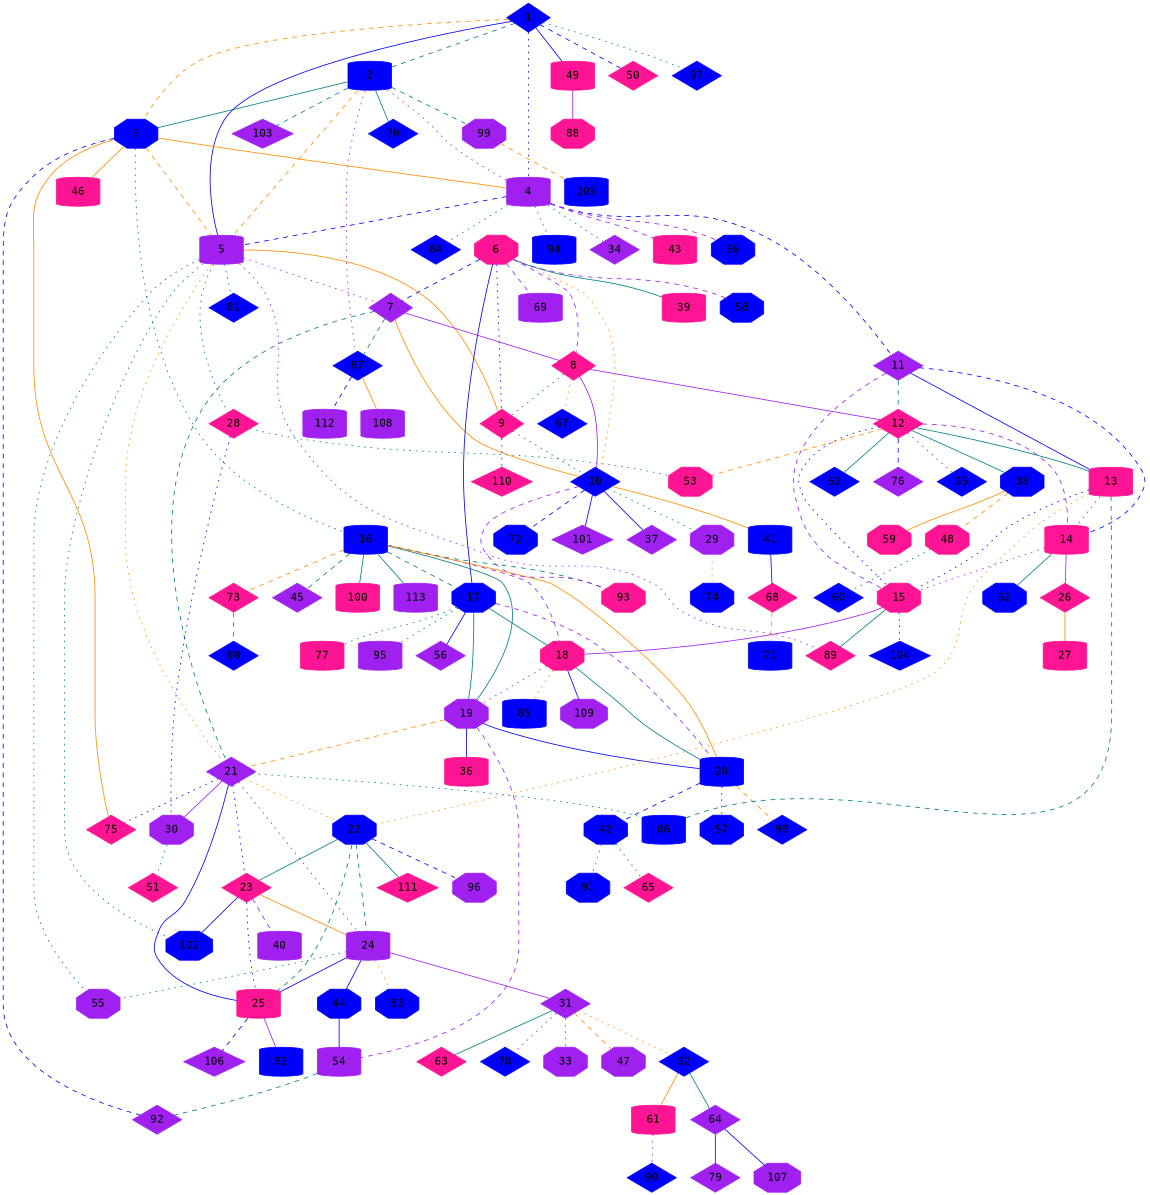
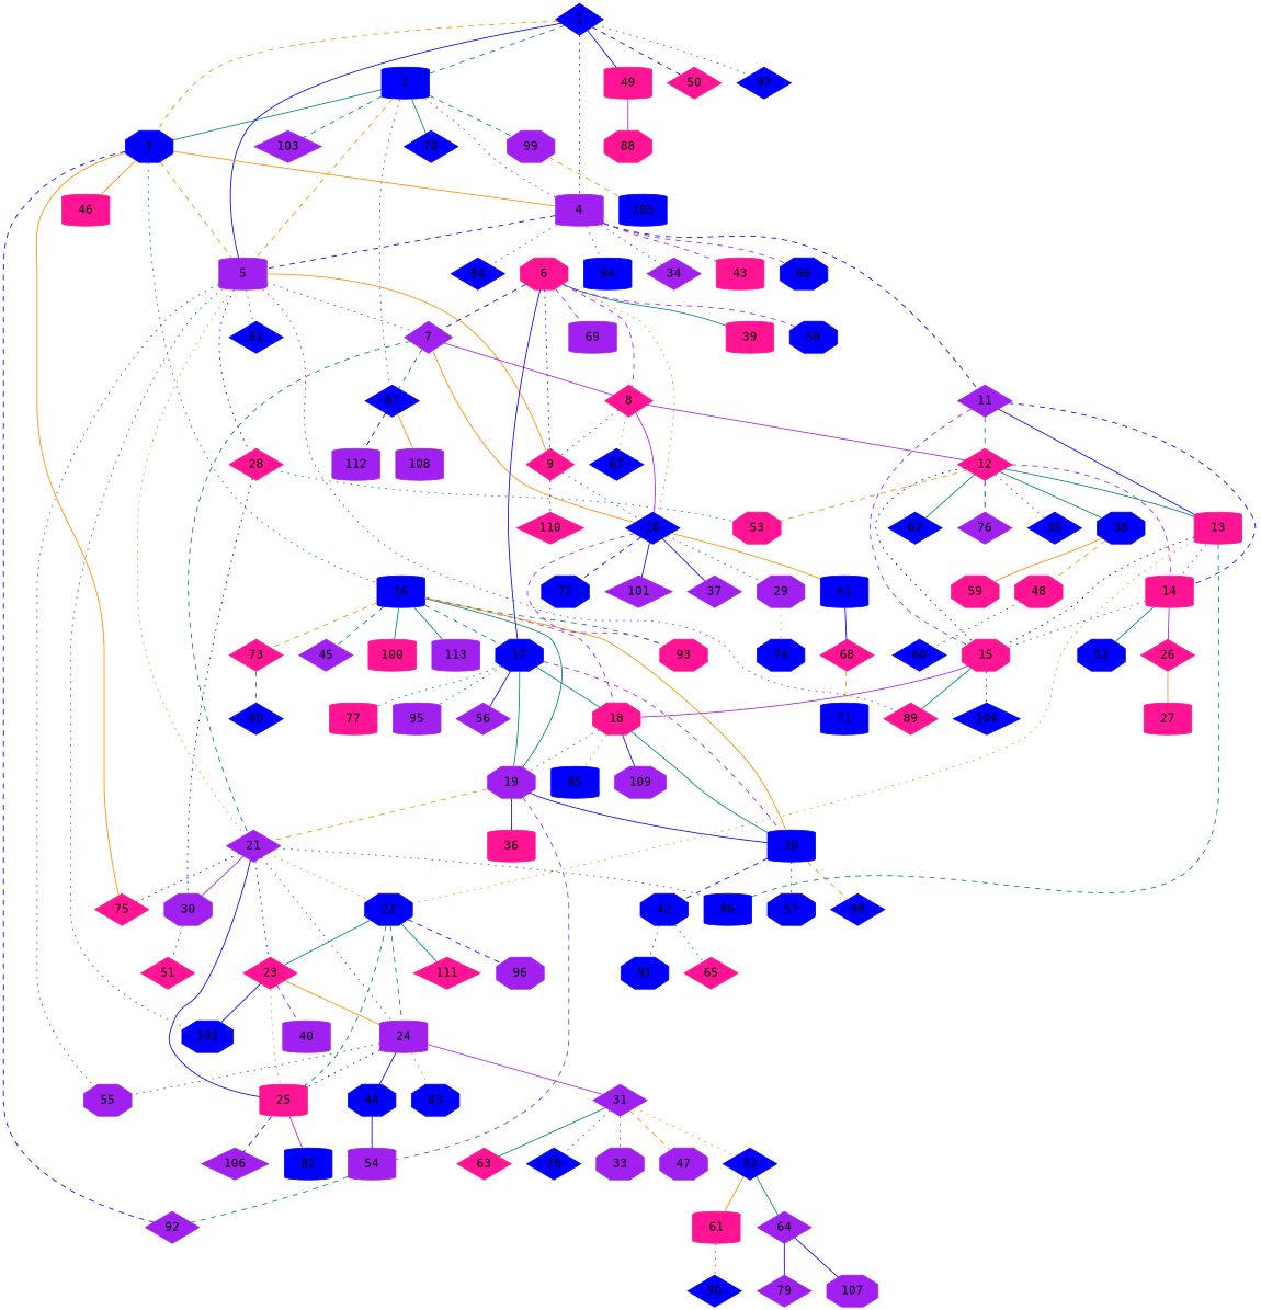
  graph {
    fontname="DejaVu Sans Mono"
    node [color=blue fontname="DejaVu Sans Mono" shape=diamond style=filled]
    edge [color=teal fontname="DejaVu Sans Mono" style=solid]
    2 [shape=cylinder]
    1
    3 [shape=octagon]
    4 [color=purple shape=cylinder]
    5 [color=purple shape=cylinder]
    49 [color=deeppink shape=cylinder]
    50 [color=deeppink]
    97
    70
    87
    99 [color=purple shape=octagon]
    103 [color=purple]
    16 [shape=cylinder]
    46 [color=deeppink shape=cylinder]
    75 [color=deeppink]
    92 [color=purple]
    11 [color=purple]
    34 [color=purple]
    43 [color=deeppink shape=cylinder]
    66 [shape=octagon]
    84
    94 [shape=cylinder]
    7 [color=purple]
    21 [color=purple]
    28 [color=deeppink]
    55 [color=purple shape=octagon]
    81
    89 [color=deeppink]
    102 [shape=octagon]
    9 [color=deeppink]
    88 [color=deeppink shape=octagon]
    108 [color=purple shape=cylinder]
    112 [color=purple shape=cylinder]
    105 [shape=cylinder]
    17 [shape=octagon]
    93 [color=deeppink shape=octagon]
    18 [color=deeppink shape=octagon]
    19 [color=purple shape=octagon]
    20 [shape=cylinder]
    45 [color=purple]
    73 [color=deeppink]
    100 [color=deeppink shape=cylinder]
    113 [color=purple shape=cylinder]
    12 [color=deeppink]
    13 [color=deeppink shape=cylinder]
    14 [color=deeppink shape=cylinder]
    15 [color=deeppink shape=octagon]
    8 [color=deeppink]
    10
    22 [shape=octagon]
    86 [shape=cylinder]
    23 [color=deeppink]
    24 [color=purple shape=cylinder]
    25 [color=deeppink shape=cylinder]
    30 [color=purple shape=octagon]
    53 [color=deeppink shape=octagon]
    6 [color=deeppink shape=octagon]
    39 [color=deeppink shape=cylinder]
    58 [shape=octagon]
    69 [color=purple shape=cylinder]
    67
    110 [color=deeppink]
    29 [color=purple shape=octagon]
    37 [color=purple]
    41 [shape=cylinder]
    72 [shape=octagon]
    101 [color=purple]
    56 [color=purple]
    77 [color=deeppink shape=cylinder]
    95 [color=purple shape=cylinder]
    35
    38 [shape=octagon]
    62
    76 [color=purple]
    74 [shape=octagon]
    68 [color=deeppink]
    26 [color=deeppink]
    52 [shape=octagon]
    104
    48 [color=deeppink shape=octagon]
    59 [color=deeppink shape=octagon]
    96 [color=purple shape=octagon]
    111 [color=deeppink]
    27 [color=deeppink shape=cylinder]
    85 [shape=cylinder]
    109 [color=purple shape=octagon]
    36 [color=deeppink shape=cylinder]
    54 [color=purple shape=cylinder]
    42 [shape=octagon]
    57 [shape=octagon]
    98
    80
    65 [color=deeppink]
    91 [shape=octagon]
    40 [color=purple shape=cylinder]
    31 [color=purple]
    44 [shape=octagon]
    83 [shape=octagon]
    82 [shape=cylinder]
    106 [color=purple]
    51 [color=deeppink]
    32
    33 [color=purple shape=octagon]
    47 [color=purple shape=octagon]
    63 [color=deeppink]
    78
    61 [color=deeppink shape=cylinder]
    64 [color=purple]
    90
    79 [color=purple]
    107 [color=purple shape=octagon]
    60
    71 [shape=cylinder]
    2 -- 3
    2 -- 4 [color=purple style=dotted]
    2 -- 5 [color=darkorange style=dashed]
    2 -- 70
    2 -- 87 [color=purple style=dotted]
    2 -- 99 [style=dashed]
    2 -- 103 [style=dashed]
    1 -- 2 [style=dashed]
    1 -- 3 [color=darkorange style=dashed]
    1 -- 4 [color=blue style=dotted]
    1 -- 5 [color=blue]
    1 -- 49 [color=blue]
    1 -- 50 [color=blue style=dashed]
    1 -- 97 [style=dotted]
    3 -- 4 [color=darkorange]
    3 -- 5 [color=darkorange style=dashed]
    3 -- 16 [style=dotted]
    3 -- 46 [color=darkorange]
    3 -- 75 [color=darkorange]
    3 -- 92 [color=blue style=dashed]
    4 -- 5 [color=blue style=dashed]
    4 -- 11 [color=blue style=dashed]
    4 -- 34 [style=dotted]
    4 -- 43 [color=purple style=dashed]
    4 -- 66 [color=purple style=dashed]
    4 -- 84 [style=dotted]
    4 -- 94 [color=purple style=dotted]
    5 -- 7 [color=purple style=dotted]
    5 -- 21 [color=darkorange style=dotted]
-   5 -- 28 [style=dotted]
+   5 -- 28 [color=blue style=dotted]
    5 -- 55 [style=dotted]
    5 -- 81 [style=dotted]
    5 -- 89 [color=purple style=dotted]
    5 -- 102 [style=dotted]
    5 -- 9 [color=darkorange]
    49 -- 88 [color=purple]
    87 -- 108 [color=darkorange]
    87 -- 112 [color=blue style=dashed]
    99 -- 105 [color=darkorange style=dashed]
    16 -- 17 [style=dashed]
    16 -- 93 [style=dashed]
    16 -- 18 [color=purple style=dashed]
    16 -- 19
    16 -- 20 [color=darkorange]
    16 -- 45 [style=dashed]
    16 -- 73 [color=darkorange style=dashed]
    16 -- 100
    16 -- 113
    11 -- 12 [style=dashed]
    11 -- 13 [color=blue]
    11 -- 14 [color=blue style=dashed]
    11 -- 15 [color=purple style=dashed]
    7 -- 87 [style=dashed]
    7 -- 21 [style=dashed]
    7 -- 8 [color=purple]
    7 -- 10 [color=darkorange]
    21 -- 75 [color=blue style=dotted]
    21 -- 22 [color=darkorange style=dotted]
    21 -- 86 [style=dotted]
    21 -- 23 [color=blue style=dotted]
    21 -- 24 [color=purple style=dotted]
    21 -- 25 [color=blue]
    21 -- 30 [color=purple]
    28 -- 30 [color=blue style=dotted]
    28 -- 53 [style=dotted]
    9 -- 10 [style=dotted]
    9 -- 110 [color=blue style=dotted]
    17 -- 18
    17 -- 19
    17 -- 20 [color=purple style=dashed]
    17 -- 56 [color=blue]
    17 -- 77 [style=dotted]
    17 -- 95 [style=dotted]
    18 -- 19 [color=purple style=dotted]
    18 -- 20
    18 -- 85 [color=darkorange style=dotted]
    18 -- 109 [color=blue]
    19 -- 21 [color=darkorange style=dashed]
    19 -- 20 [color=blue]
    19 -- 36 [color=blue]
    19 -- 54 [color=purple style=dashed]
    20 -- 42 [color=blue style=dashed]
    20 -- 57 [color=blue style=dotted]
    20 -- 98 [color=darkorange style=dashed]
    73 -- 80 [color=purple style=dashed]
    12 -- 13
    12 -- 14 [color=purple style=dashed]
    12 -- 15 [color=blue style=dotted]
    12 -- 53 [color=darkorange style=dashed]
    12 -- 35 [color=purple style=dotted]
    12 -- 38
    12 -- 62
    12 -- 76 [color=blue style=dashed]
    13 -- 14 [color=purple style=dotted]
    13 -- 15 [color=blue style=dotted]
    13 -- 22 [color=darkorange style=dotted]
    13 -- 86 [style=dashed]
    14 -- 15 [color=purple style=dotted]
    14 -- 26 [color=purple]
    14 -- 52
    15 -- 89
    15 -- 18 [color=purple]
    15 -- 104 [color=blue style=dotted]
    8 -- 9 [style=dotted]
    8 -- 12 [color=purple]
    8 -- 10 [color=purple]
    8 -- 67 [color=darkorange style=dotted]
    10 -- 93 [color=purple style=dashed]
    10 -- 29 [style=dotted]
    10 -- 37 [color=blue]
    10 -- 41 [color=darkorange]
    10 -- 72 [color=blue style=dashed]
    10 -- 101 [color=blue]
    22 -- 23
    22 -- 24 [style=dashed]
    22 -- 25 [style=dashed]
    22 -- 96 [color=blue style=dashed]
    22 -- 111
    23 -- 102 [color=blue]
    23 -- 24 [color=darkorange]
-   23 -- 25 [color=blue style=dotted]
+   23 -- 25 [color=darkorange style=dotted]
    23 -- 40 [color=purple style=dashed]
    24 -- 55 [style=dotted]
-   24 -- 25 [color=blue]
+   24 -- 25 [color=blue style=dotted]
    24 -- 31 [color=purple]
    24 -- 44 [color=blue]
    24 -- 83 [color=darkorange style=dotted]
    25 -- 82 [color=purple]
    25 -- 106 [color=blue style=dashed]
    30 -- 51 [style=dotted]
    6 -- 7 [color=blue style=dashed]
    6 -- 9 [color=blue style=dotted]
    6 -- 17 [color=blue]
    6 -- 8 [color=purple style=dashed]
    6 -- 10 [color=darkorange style=dotted]
    6 -- 39
    6 -- 58 [color=purple style=dashed]
    6 -- 69 [color=purple style=dashed]
    29 -- 74 [color=darkorange style=dotted]
    41 -- 68 [color=blue]
    38 -- 48 [color=darkorange style=dashed]
    38 -- 59 [color=darkorange]
    68 -- 71 [color=darkorange style=dashed]
    26 -- 27 [color=darkorange]
    48 -- 60 [style=dotted]
    54 -- 92 [style=dashed]
    42 -- 65 [style=dotted]
    42 -- 91 [style=dotted]
    31 -- 32 [color=darkorange style=dotted]
    31 -- 33 [color=purple style=dotted]
    31 -- 47 [color=darkorange style=dashed]
    31 -- 63
    31 -- 78 [color=purple style=dotted]
    44 -- 54 [color=blue]
    32 -- 61 [color=darkorange]
    32 -- 64
    61 -- 90 [color=purple style=dotted]
    64 -- 79 [color=blue]
    64 -- 107 [color=blue]
  }
